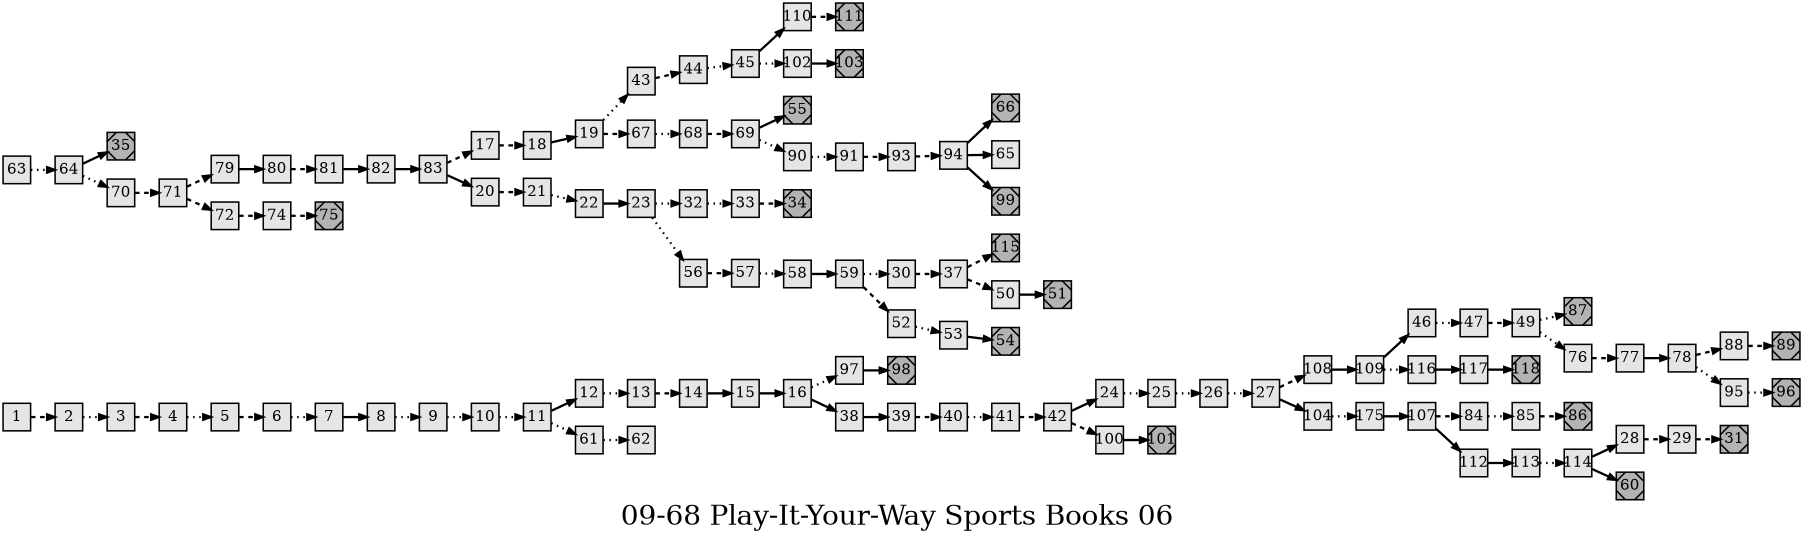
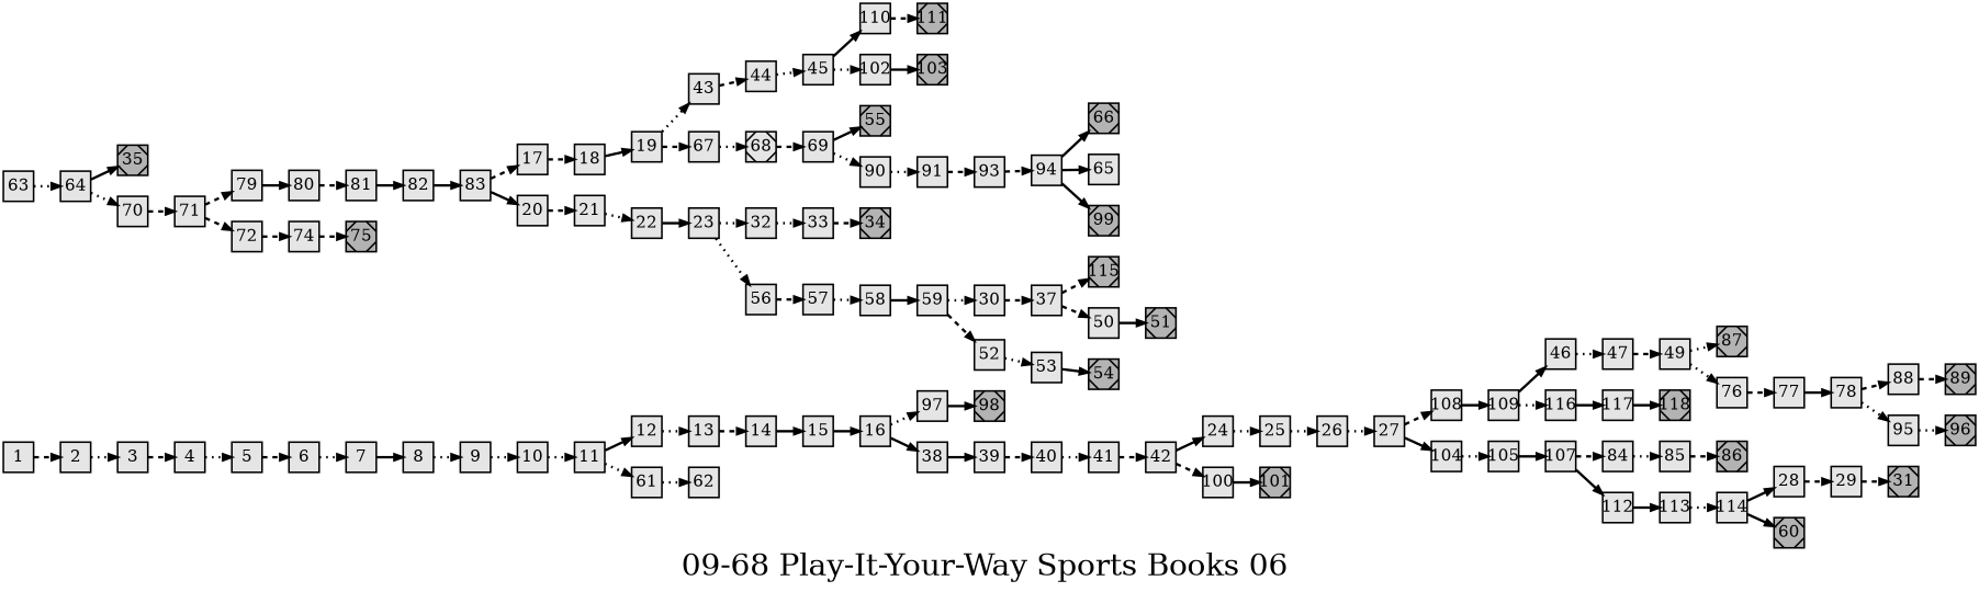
  digraph {
    fontsize=36
    label="09-68 Play-It-Your-Way Sports Books 06 "
    nodesep=0.35
    ordering=out
    rankdir=LR
    ranksep=0.45
    node [fillcolor=grey90 fixedsize=true fontsize=20 labelfloat=true margin="0,0" penwidth=2 regular=true shape=rect style=filled]
    edge [fontsize=12 labelfloat=true penwidth=3 style=dotted]
    1
    2
    3
    4
    5
    6
    7
    8
    9
    10
    11
    12
    61
    13
    62
    14
    15
    16
    97
    38
    98 [fillcolor=grey70 shape=Msquare]
    39
    40
    17
    18
    19
    43
    67
    44
-   68
+   68 [shape=Msquare]
    45
    69
    20
    21
    22
    23
    32
    56
    33
    57
    34 [fillcolor=grey70 shape=Msquare]
    58
    24
    25
    26
    27
    108
    104
    109
-   105 [label=175]
+   105
    46
    116
    107
    28
    29
    31 [fillcolor=grey70 shape=Msquare]
    35 [fillcolor=grey70 shape=Msquare]
    n58 [label=30]
    37
    115 [fillcolor=grey70 shape=Msquare]
    50
    51 [fillcolor=grey70 shape=Msquare]
    41
    42
    100
    101 [fillcolor=grey70 shape=Msquare]
    110
    102
    111 [fillcolor=grey70 shape=Msquare]
    103 [fillcolor=grey70 shape=Msquare]
    47
    49
    87 [fillcolor=grey70 shape=Msquare]
    76
    77
    78
    52
    53
    54 [fillcolor=grey70 shape=Msquare]
    55 [fillcolor=grey70 shape=Msquare]
    59
    60 [fillcolor=grey70 shape=Msquare]
    63
    64
    70
    71
    79
    72
    66 [fillcolor=grey70 shape=Msquare]
    90
    91
    93
    80
    74
    81
    75 [fillcolor=grey70 shape=Msquare]
    88
    95
    89 [fillcolor=grey70 shape=Msquare]
    96 [fillcolor=grey70 shape=Msquare]
    82
    83
    84
    85
    86 [fillcolor=grey70 shape=Msquare]
    94
    65
    99 [fillcolor=grey70 shape=Msquare]
    112
    113
    114
    117
    118 [fillcolor=grey70 shape=Msquare]
    1 -> 2 [style=dashed]
    2 -> 3
    3 -> 4 [style=dashed]
    4 -> 5
    5 -> 6 [style=dashed]
    6 -> 7
    7 -> 8 [style=bold]
    8 -> 9
    9 -> 10
    10 -> 11
    11 -> 12 [style=bold]
    11 -> 61
    12 -> 13
    61 -> 62
    13 -> 14 [style=dashed]
    14 -> 15 [style=bold]
    15 -> 16 [style=bold]
    16 -> 97
    16 -> 38 [style=bold]
    97 -> 98 [style=bold]
    38 -> 39 [style=bold]
    39 -> 40 [style=dashed]
    40 -> 41
    17 -> 18 [style=dashed]
    18 -> 19 [style=bold]
    19 -> 43
    19 -> 67 [style=dashed]
    43 -> 44 [style=dashed]
    67 -> 68
    44 -> 45
    68 -> 69 [style=dashed]
    45 -> 110 [style=bold]
    45 -> 102
    69 -> 55 [style=bold]
    69 -> 90
    20 -> 21 [style=dashed]
    21 -> 22
    22 -> 23 [style=bold]
    23 -> 32
    23 -> 56
    32 -> 33
    56 -> 57 [style=dashed]
    33 -> 34 [style=dashed]
    57 -> 58
    58 -> 59 [style=bold]
    24 -> 25
    25 -> 26
    26 -> 27
    27 -> 108 [style=dashed]
    27 -> 104 [style=bold]
    108 -> 109 [style=bold]
    104 -> 105
    109 -> 46 [style=bold]
    109 -> 116
    105 -> 107 [style=bold]
    46 -> 47
    116 -> 117 [style=bold]
    107 -> 84 [style=dashed]
    107 -> 112 [style=bold]
    28 -> 29 [style=dashed]
    29 -> 31 [style=dashed]
    n58 -> 37 [style=dashed]
    37 -> 115 [style=dashed]
    37 -> 50 [style=dashed]
    50 -> 51 [style=bold]
    41 -> 42 [style=dashed]
    42 -> 24 [style=bold]
    42 -> 100 [style=dashed]
    100 -> 101 [style=bold]
    110 -> 111 [style=dashed]
    102 -> 103 [style=bold]
    47 -> 49 [style=dashed]
    49 -> 87
    49 -> 76
    76 -> 77 [style=dashed]
    77 -> 78 [style=bold]
    78 -> 88 [style=dashed]
    78 -> 95
    52 -> 53
    53 -> 54 [style=bold]
    59 -> n58
    59 -> 52 [style=dashed]
    63 -> 64
    64 -> 35 [style=bold]
    64 -> 70
    70 -> 71 [style=dashed]
    71 -> 79 [style=dashed]
    71 -> 72 [style=dashed]
    79 -> 80 [style=bold]
    72 -> 74 [style=dashed]
    90 -> 91
    91 -> 93 [style=dashed]
    93 -> 94 [style=dashed]
    80 -> 81 [style=dashed]
    74 -> 75 [style=dashed]
    81 -> 82 [style=bold]
    88 -> 89 [style=dashed]
    95 -> 96
    82 -> 83 [style=bold]
    83 -> 17 [style=dashed]
    83 -> 20 [style=bold]
    84 -> 85
    85 -> 86 [style=dashed]
    94 -> 66 [style=bold]
    94 -> 65 [style=bold]
    94 -> 99 [style=bold]
    112 -> 113 [style=bold]
    113 -> 114
    114 -> 28 [style=bold]
    114 -> 60 [style=bold]
    117 -> 118 [style=bold]
  }
